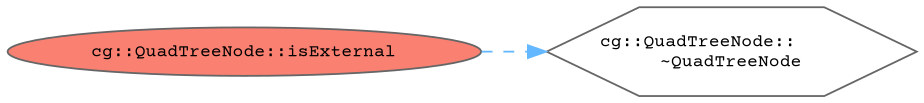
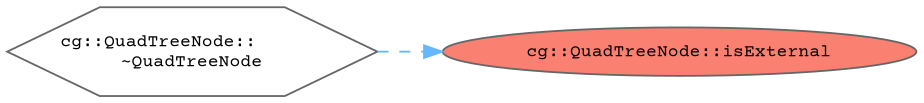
  digraph {
    rankdir=LR
    fontname="Courier Prime"
    node [fontname="Courier Prime" fontsize=10 style=filled]
    n1 [color=gray40 fillcolor=white fontcolor=black height=0.2 label="cg::QuadTreeNode::\l~QuadTreeNode" shape=hexagon width=0.4]
    n2 [color=grey40 fillcolor=salmon height=0.2 label="cg::QuadTreeNode::isExternal" shape=ellipse width=0.4]
-   n2 -> n1 [color=steelblue1 fontname="Courier Prime" fontsize=10 labelfontname=Helvetica labelfontsize=10 style=dashed]
+   n1 -> n2 [color=steelblue1 fontname="Courier Prime" fontsize=10 labelfontname=Helvetica labelfontsize=10 style=dashed]
  }
